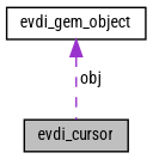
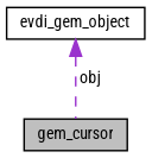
  digraph {
    fontname="Roboto Condensed"
    node [color=black fontname="Roboto Condensed" fontsize=10 shape=record style=filled]
-   n1 [fillcolor=grey75 fontcolor=black height=0.2 label=evdi_cursor width=0.4]
+   n1 [fillcolor=grey75 fontcolor=black height=0.2 label=gem_cursor width=0.4]
    n2 [fillcolor=white height=0.2 label=evdi_gem_object width=0.4]
    n2 -> n1 [color=darkorchid3 dir=back fontname="Roboto Condensed" fontsize=10 label=" obj" labelfontname=Helvetica labelfontsize=10 style=dashed]
  }
